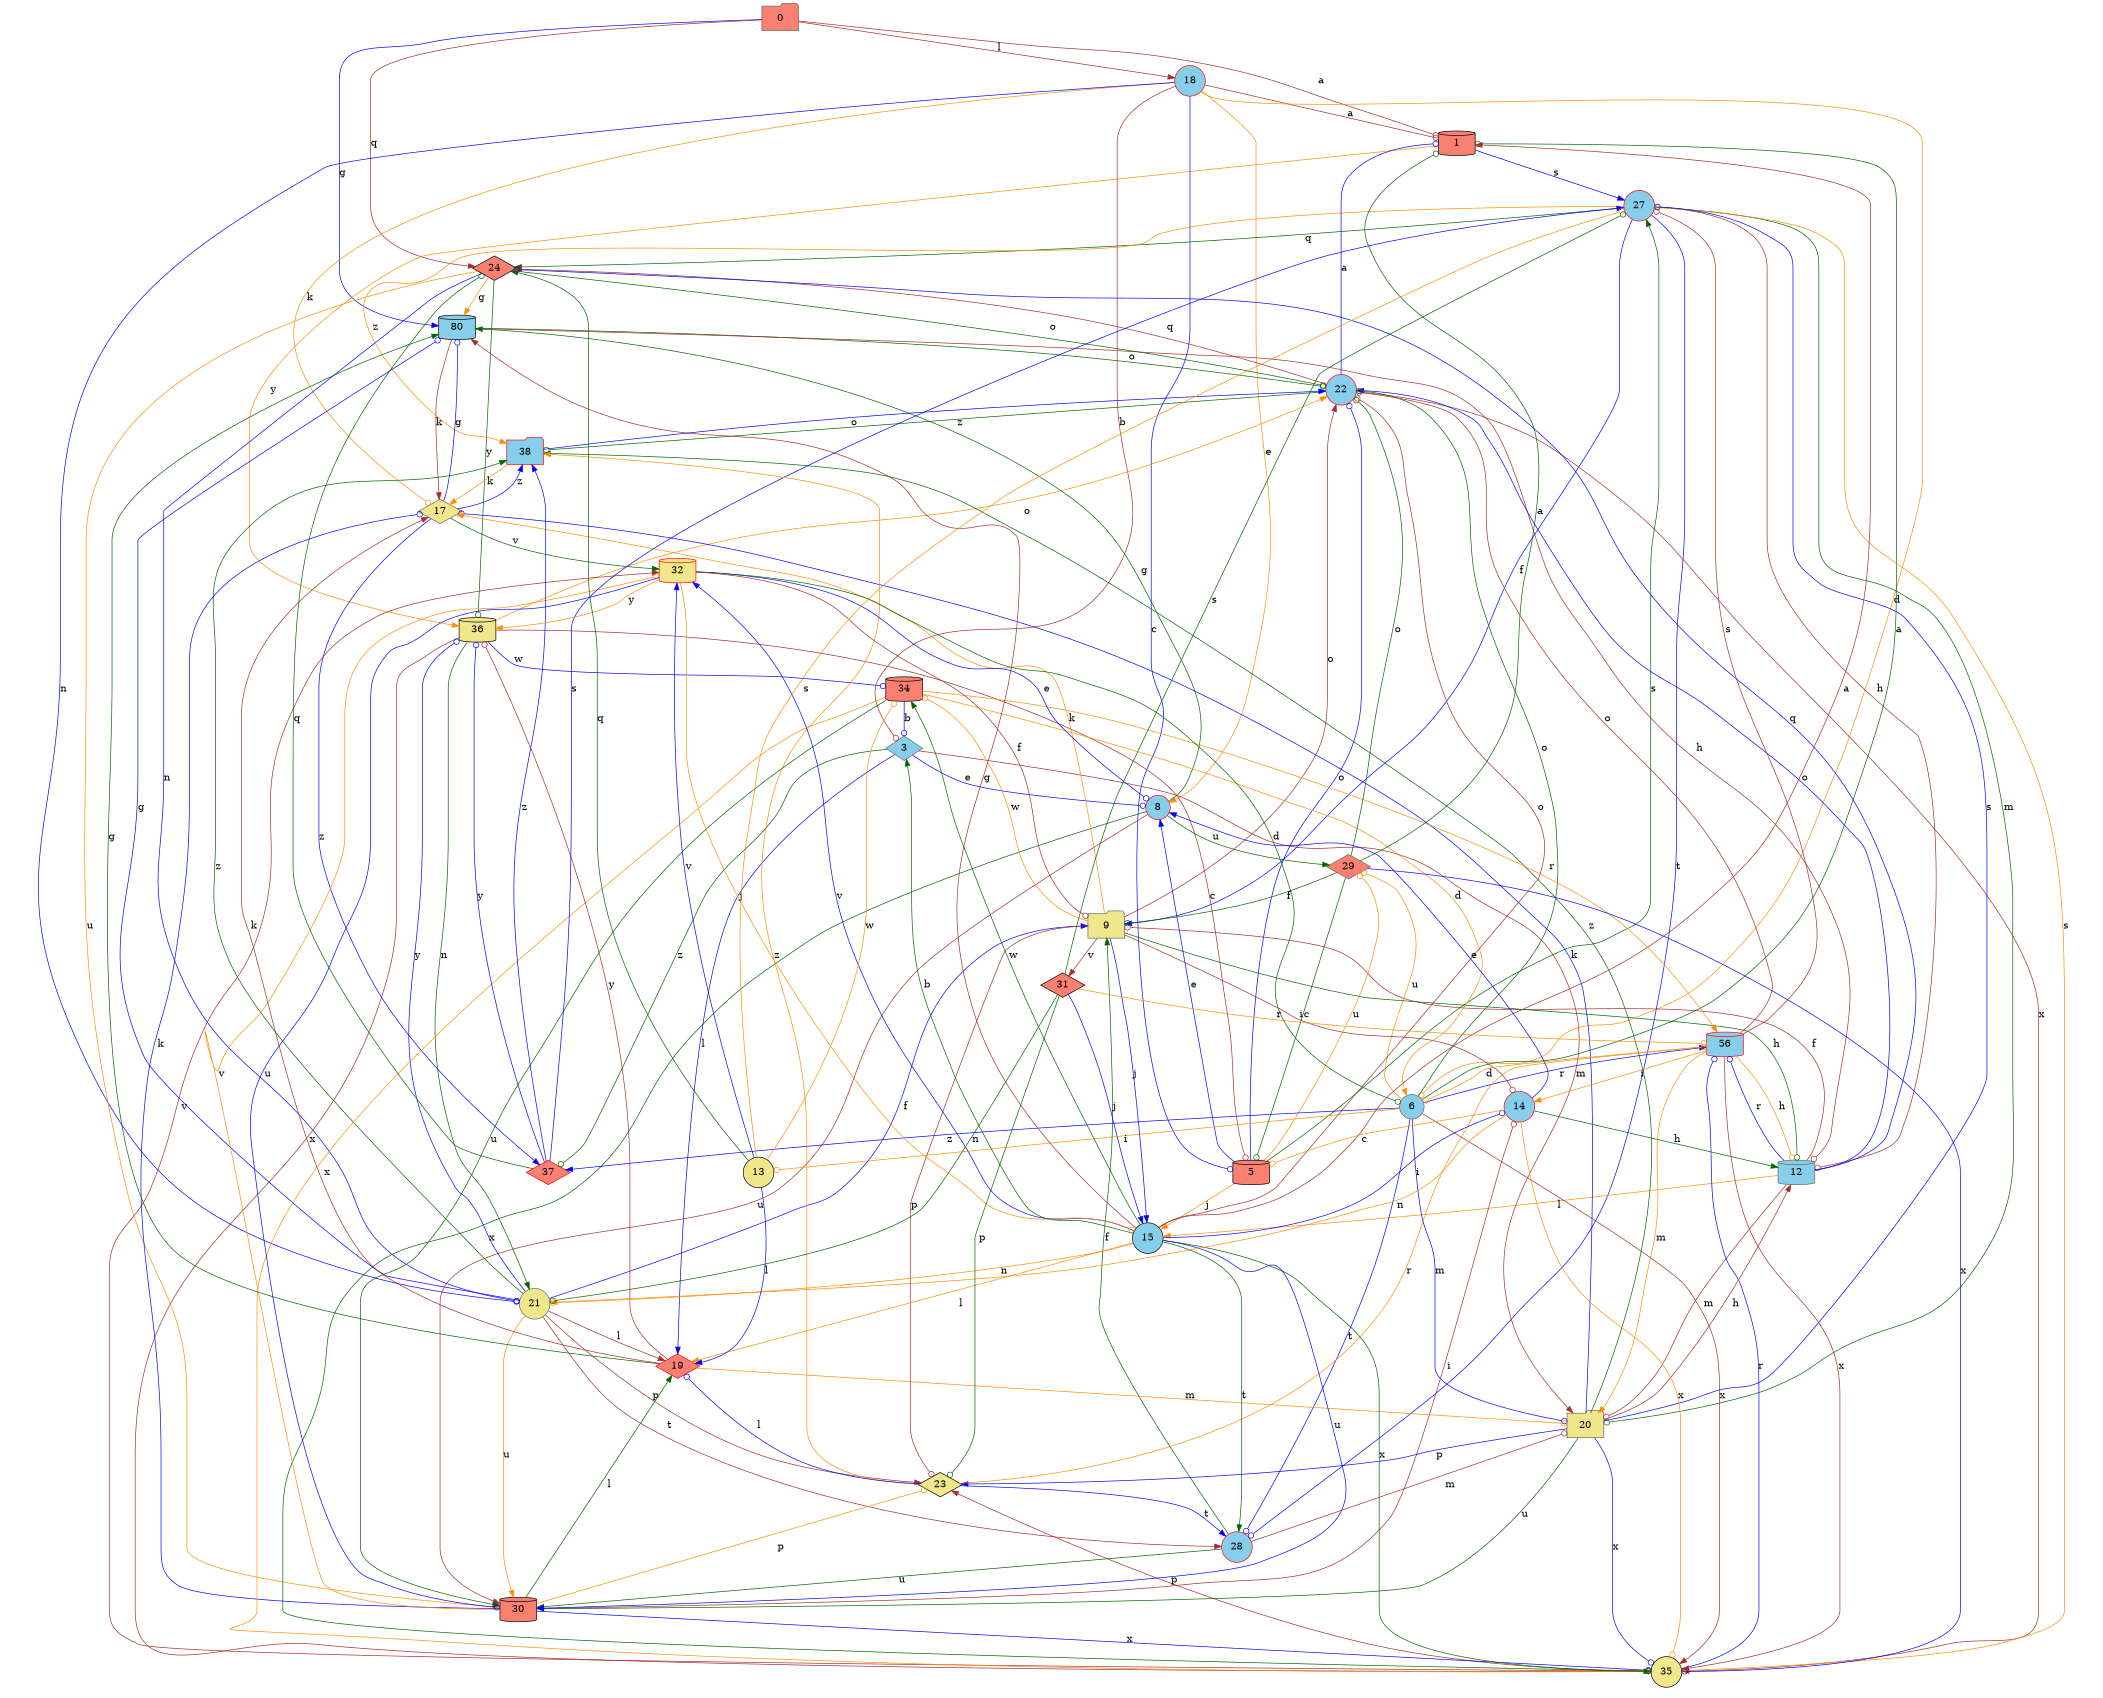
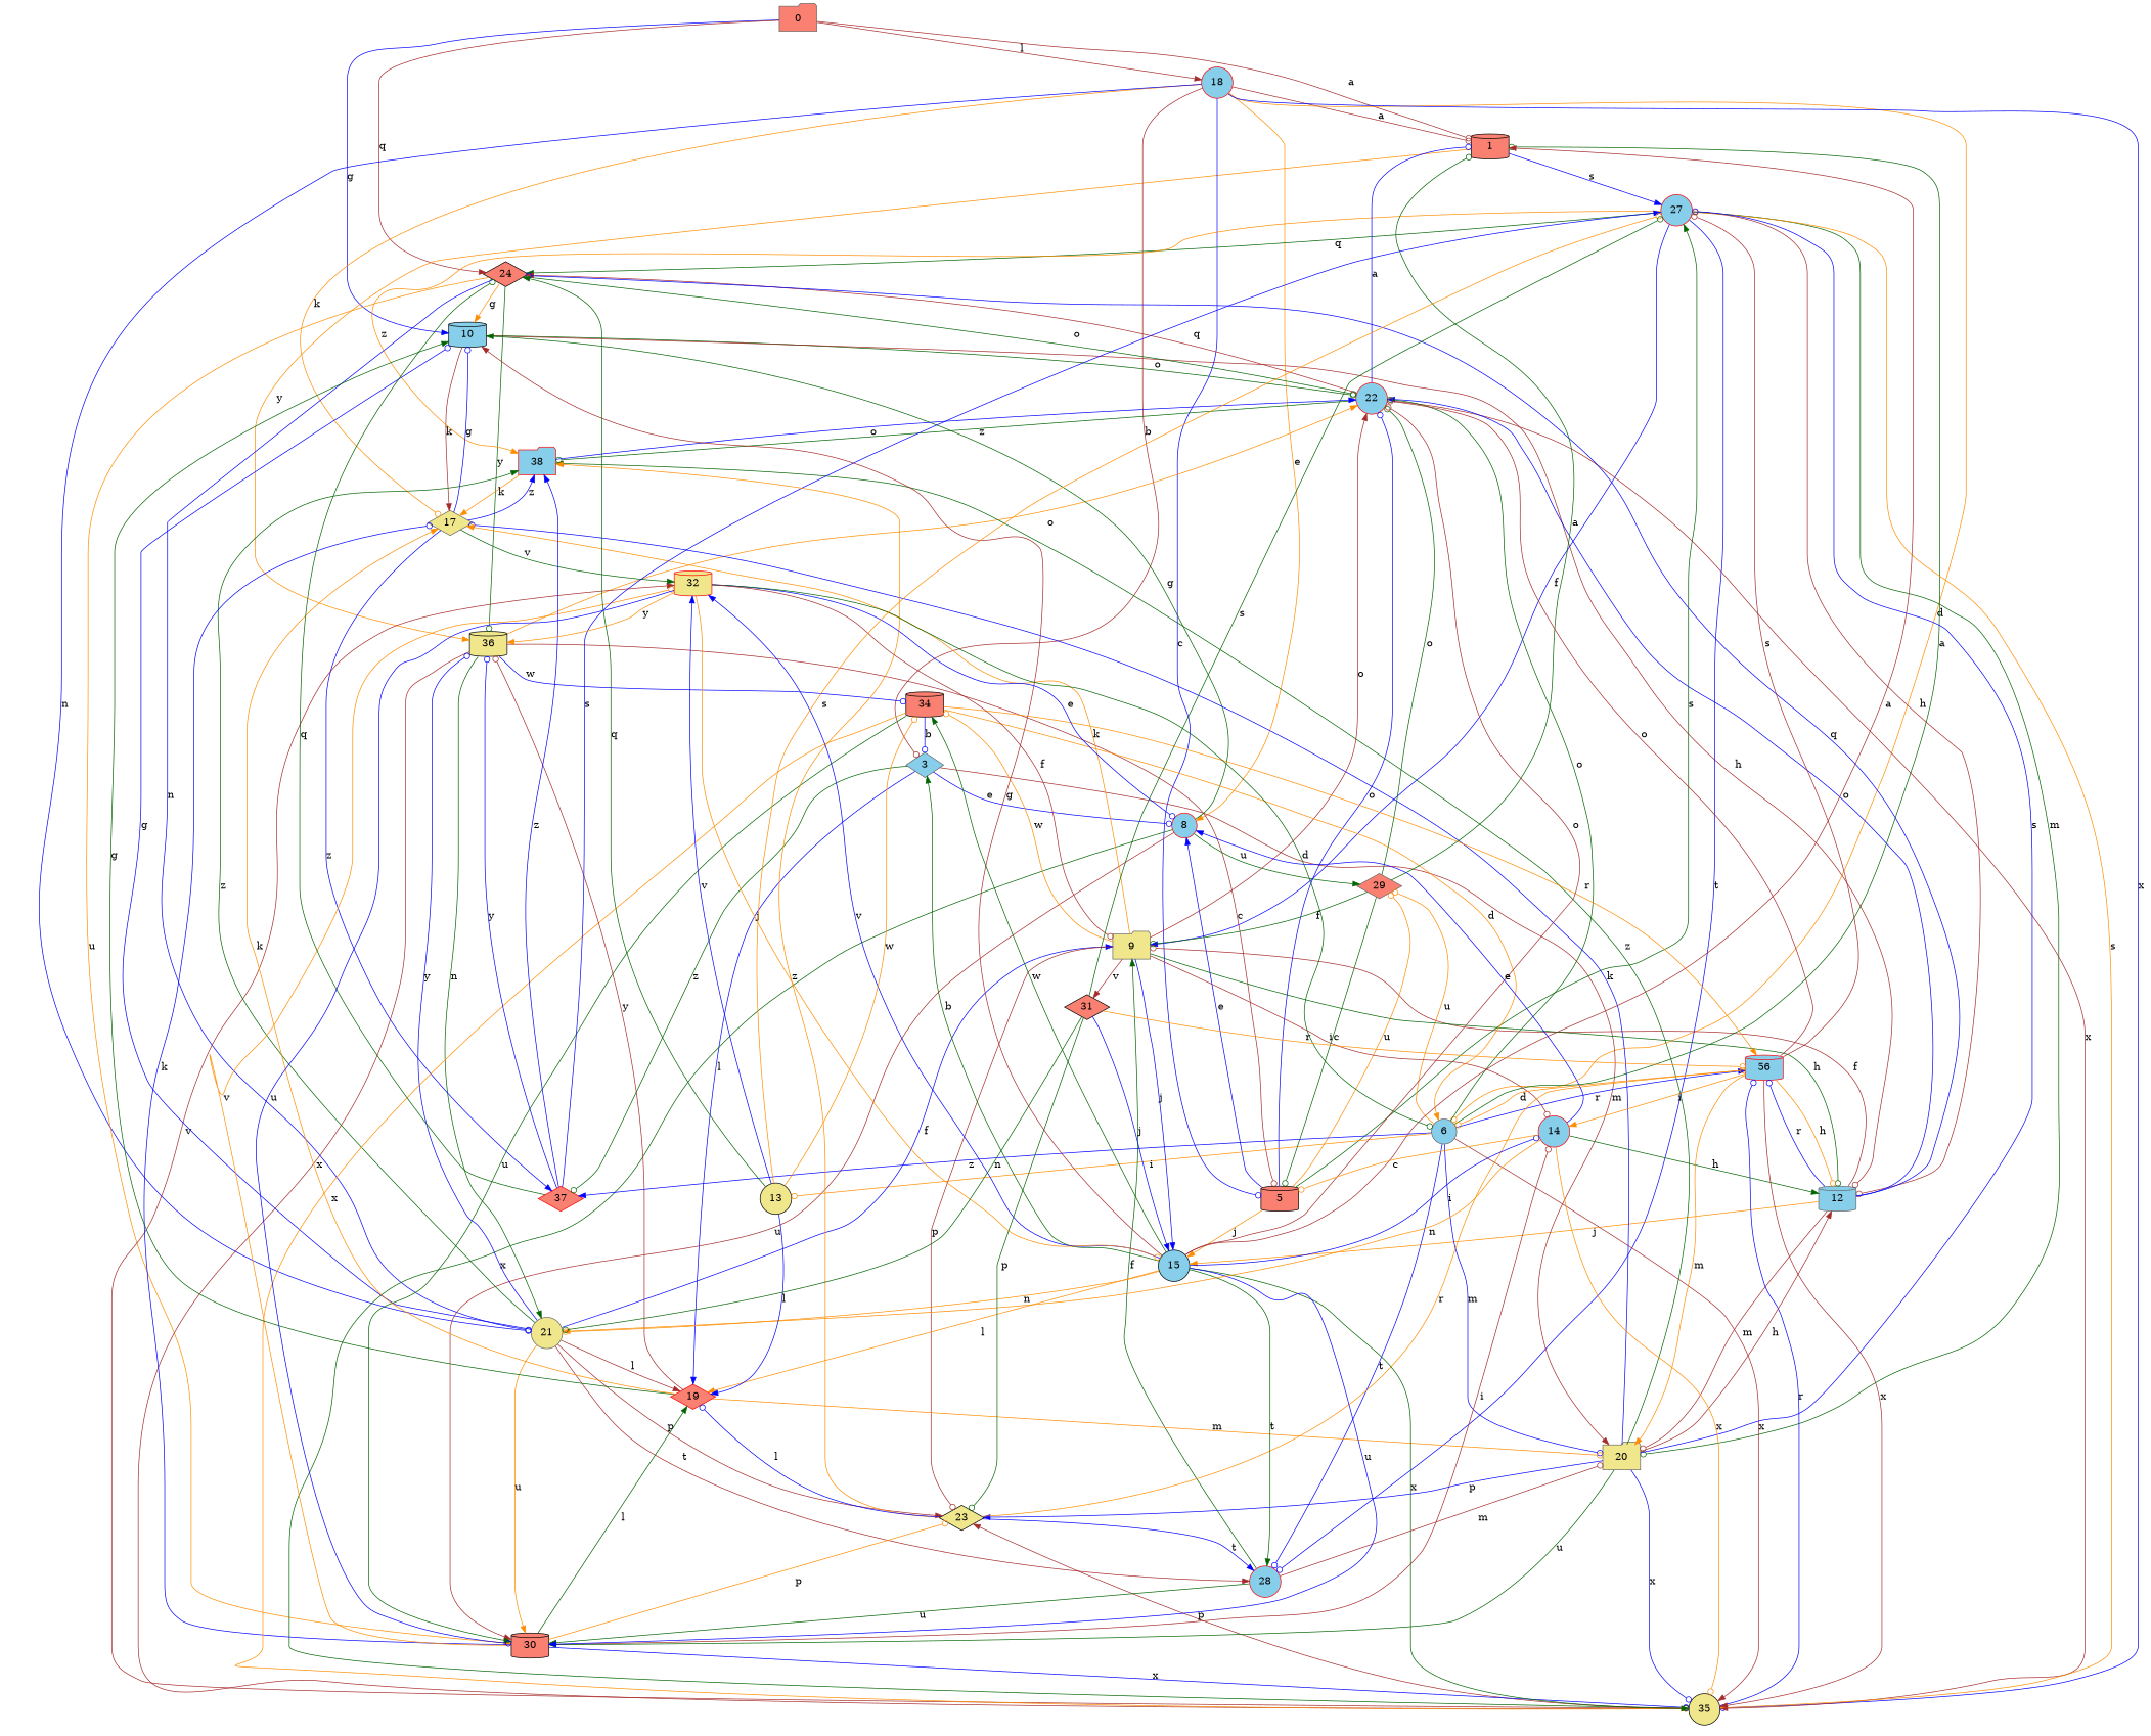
  strict digraph {
    node [color=black fillcolor=skyblue shape=circle style=filled]
    edge [arrowhead=odot color=blue]
    0 [color=gray40 fillcolor=salmon shape=folder]
    1 [fillcolor=salmon shape=cylinder]
-   10 [shape=cylinder label=80]
+   10 [shape=cylinder]
    18 [color=red]
    24 [fillcolor=salmon shape=diamond]
    27 [color=red]
    36 [fillcolor=khaki shape=cylinder]
    22 [color=red]
    12 [color=gray40 shape=cylinder]
    17 [color=gray40 fillcolor=khaki shape=diamond]
    3 [color=gray40 shape=diamond]
    8 [color=red]
    5 [fillcolor=salmon shape=cylinder]
    6 [color=gray40]
    35 [fillcolor=khaki]
    21 [color=gray40 fillcolor=khaki]
    30 [fillcolor=salmon shape=cylinder]
    20 [color=gray40 fillcolor=khaki shape=folder]
    28 [color=red]
    9 [color=gray40 fillcolor=khaki shape=folder]
    38 [color=red shape=folder]
    34 [fillcolor=salmon shape=cylinder]
    19 [color=red fillcolor=salmon shape=diamond]
    37 [color=red fillcolor=salmon shape=diamond]
    29 [color=gray40 fillcolor=salmon shape=diamond]
    23 [fillcolor=khaki shape=diamond]
    15
    14 [color=red]
    32 [color=red fillcolor=khaki shape=cylinder]
    13 [fillcolor=khaki]
    n31 [color=red label=56 shape=cylinder]
    31 [fillcolor=salmon shape=diamond]
    0 -> 1 [color=brown label=a]
    0 -> 10 [arrowhead=normal label=g]
    0 -> 18 [arrowhead=normal color=brown label=l]
    0 -> 24 [arrowhead=normal color=brown label=q]
    1 -> 27 [arrowhead=normal label=s]
    1 -> 36 [arrowhead=normal color=darkorange label=y]
    10 -> 22 [color=darkgreen label=o]
    10 -> 12 [color=brown label=h]
    10 -> 17 [arrowhead=normal color=brown label=k]
    18 -> 1 [color=brown label=a]
    18 -> 17 [color=darkorange label=k]
    18 -> 3 [color=brown label=b]
    18 -> 8 [arrowhead=normal color=darkorange label=e]
    18 -> 5 [label=c]
    18 -> 6 [color=darkorange label=d]
-   29 -> 35 [label=x]
+   18 -> 35 [label=x]
    18 -> 21 [label=n]
    24 -> 10 [arrowhead=normal color=darkorange label=g]
    24 -> 36 [color=darkgreen label=y]
    24 -> 22 [color=darkgreen label=o]
    24 -> 21 [label=n]
    24 -> 30 [arrowhead=normal color=darkorange label=u]
    27 -> 24 [arrowhead=normal color=darkgreen label=q]
    27 -> 12 [color=brown label=h]
    27 -> 20 [color=darkgreen label=m]
    27 -> 28 [label=t]
    27 -> 9 [arrowhead=normal label=f]
    27 -> 38 [arrowhead=normal color=darkorange label=z]
    36 -> 22 [arrowhead=normal color=darkorange label=o]
    36 -> 5 [color=brown label=c]
    36 -> 35 [color=brown label=x]
    36 -> 21 [arrowhead=normal color=darkgreen label=n]
    36 -> 34 [label=w]
    22 -> 1 [label=a]
    22 -> 24 [arrowhead=normal color=brown label=q]
    22 -> 35 [arrowhead=normal color=brown label=x]
    22 -> 38 [color=darkgreen label=z]
    12 -> 24 [label=q]
    12 -> 22 [arrowhead=normal label=o]
    12 -> 20 [color=brown label=m]
    12 -> 9 [color=brown label=f]
-   12 -> 15 [arrowhead=normal color=darkorange label=l]
+   12 -> 15 [arrowhead=normal color=darkorange label=j]
    12 -> n31 [label=r]
    17 -> 10 [label=g]
    17 -> 38 [arrowhead=normal label=z]
    17 -> 37 [arrowhead=normal label=z]
    17 -> 32 [arrowhead=normal color=darkgreen label=v]
    3 -> 8 [label=e]
    3 -> 20 [arrowhead=normal color=brown label=m]
    3 -> 19 [arrowhead=normal label=l]
    3 -> 37 [color=darkgreen label=z]
    8 -> 10 [arrowhead=normal color=darkgreen label=g]
    8 -> 35 [color=darkgreen label=x]
    8 -> 30 [arrowhead=normal color=brown label=u]
    8 -> 29 [arrowhead=normal color=darkgreen label=u]
    5 -> 27 [arrowhead=normal color=darkgreen label=s]
    5 -> 22 [label=o]
    5 -> 8 [arrowhead=normal label=e]
    5 -> 29 [color=darkorange label=u]
    5 -> 15 [arrowhead=normal color=darkorange label=j]
    6 -> 1 [color=darkgreen label=a]
    6 -> 22 [color=darkgreen label=o]
    6 -> 35 [arrowhead=normal color=brown label=x]
    6 -> 20 [label=m]
    6 -> 28 [label=t]
    6 -> 37 [arrowhead=normal label=z]
    6 -> 29 [color=darkorange label=u]
    6 -> 13 [color=darkorange label=i]
    6 -> n31 [arrowhead=normal label=r]
    35 -> 27 [color=darkorange label=s]
    35 -> 23 [arrowhead=normal color=brown label=p]
    35 -> 32 [arrowhead=normal color=brown label=v]
    35 -> n31 [label=r]
    21 -> 10 [label=g]
    21 -> 36 [label=y]
    21 -> 30 [arrowhead=normal color=darkorange label=u]
    21 -> 28 [arrowhead=normal color=brown label=t]
    21 -> 9 [arrowhead=normal label=f]
    21 -> 38 [arrowhead=normal color=darkgreen label=z]
    21 -> 19 [arrowhead=normal color=brown label=l]
    21 -> 23 [arrowhead=normal color=brown label=p]
    30 -> 17 [label=k]
    30 -> 35 [label=x]
    30 -> 19 [arrowhead=normal color=darkgreen label=l]
    30 -> 23 [color=darkorange label=p]
    30 -> 14 [color=brown label=i]
    30 -> 32 [color=darkorange label=v]
    20 -> 27 [label=s]
    20 -> 12 [arrowhead=normal color=brown label=h]
    20 -> 17 [label=k]
    20 -> 35 [label=x]
    20 -> 30 [arrowhead=normal color=darkgreen label=u]
    20 -> 38 [arrowhead=normal color=darkgreen label=z]
    20 -> 23 [arrowhead=normal label=p]
    28 -> 30 [arrowhead=normal color=darkgreen label=u]
    28 -> 20 [color=brown label=m]
    28 -> 9 [arrowhead=normal color=darkgreen label=f]
    9 -> 22 [arrowhead=normal color=brown label=o]
    9 -> 12 [color=darkgreen label=h]
    9 -> 17 [arrowhead=normal color=darkorange label=k]
    9 -> 34 [color=darkorange label=w]
    9 -> 23 [color=brown label=p]
    9 -> 15 [arrowhead=normal label=j]
    9 -> 14 [color=brown label=i]
    9 -> 31 [arrowhead=normal color=brown label=v]
    38 -> 22 [arrowhead=normal label=o]
    38 -> 17 [arrowhead=normal color=darkorange label=k]
    34 -> 3 [label=b]
    34 -> 6 [arrowhead=normal color=darkorange label=d]
    34 -> 35 [arrowhead=normal color=darkorange label=x]
    34 -> 30 [arrowhead=normal color=darkgreen label=u]
    34 -> n31 [arrowhead=normal color=darkorange label=r]
    19 -> 10 [arrowhead=normal color=darkgreen label=g]
    19 -> 36 [color=brown label=y]
-   19 -> 17 [arrowhead=normal color=brown label=k]
+   19 -> 17 [arrowhead=normal color=darkorange label=k]
    19 -> 20 [color=darkorange label=m]
    37 -> 24 [color=darkgreen label=q]
    37 -> 27 [arrowhead=normal label=s]
    37 -> 36 [label=y]
    37 -> 38 [arrowhead=normal label=z]
    29 -> 1 [color=darkgreen label=a]
    29 -> 22 [color=darkgreen label=o]
    29 -> 5 [color=darkgreen label=c]
    29 -> 9 [color=darkgreen label=f]
    23 -> 28 [arrowhead=normal label=t]
    23 -> 38 [arrowhead=normal color=darkorange label=z]
    23 -> 19 [label=l]
    23 -> n31 [color=darkorange label=r]
    15 -> 1 [arrowhead=normal color=brown label=a]
    15 -> 10 [arrowhead=normal color=brown label=g]
    15 -> 22 [color=brown label=o]
    15 -> 3 [arrowhead=normal color=darkgreen label=b]
    15 -> 35 [arrowhead=normal color=darkgreen label=x]
    15 -> 21 [color=darkorange label=n]
    15 -> 30 [arrowhead=normal label=u]
    15 -> 28 [arrowhead=normal color=darkgreen label=t]
    15 -> 34 [arrowhead=normal color=darkgreen label=w]
    15 -> 19 [arrowhead=normal color=darkorange label=l]
    15 -> 14 [label=i]
    15 -> 32 [arrowhead=normal label=v]
    14 -> 12 [arrowhead=normal color=darkgreen label=h]
    14 -> 8 [arrowhead=normal label=e]
    14 -> 5 [color=darkorange label=c]
    14 -> 35 [color=darkorange label=x]
    14 -> 21 [arrowhead=normal color=darkorange label=n]
    32 -> 36 [arrowhead=normal color=darkorange label=y]
    32 -> 8 [label=e]
    32 -> 6 [color=darkgreen label=d]
    32 -> 30 [label=u]
    32 -> 9 [color=brown label=f]
    32 -> 15 [color=darkorange label=j]
    13 -> 24 [arrowhead=normal color=darkgreen label=q]
    13 -> 27 [color=darkorange label=s]
    13 -> 34 [color=darkorange label=w]
    13 -> 19 [arrowhead=normal label=l]
    13 -> 32 [arrowhead=normal label=v]
    n31 -> 27 [color=brown label=s]
    n31 -> 22 [color=brown label=o]
    n31 -> 12 [color=darkorange label=h]
    n31 -> 6 [color=darkorange label=d]
    n31 -> 35 [arrowhead=normal color=brown label=x]
    n31 -> 20 [arrowhead=normal color=darkorange label=m]
    n31 -> 14 [arrowhead=normal color=darkorange label=i]
    31 -> 27 [color=darkgreen label=s]
    31 -> 21 [color=darkgreen label=n]
    31 -> 23 [color=darkgreen label=p]
    31 -> 15 [arrowhead=normal label=j]
    31 -> n31 [color=darkorange label=r]
  }
